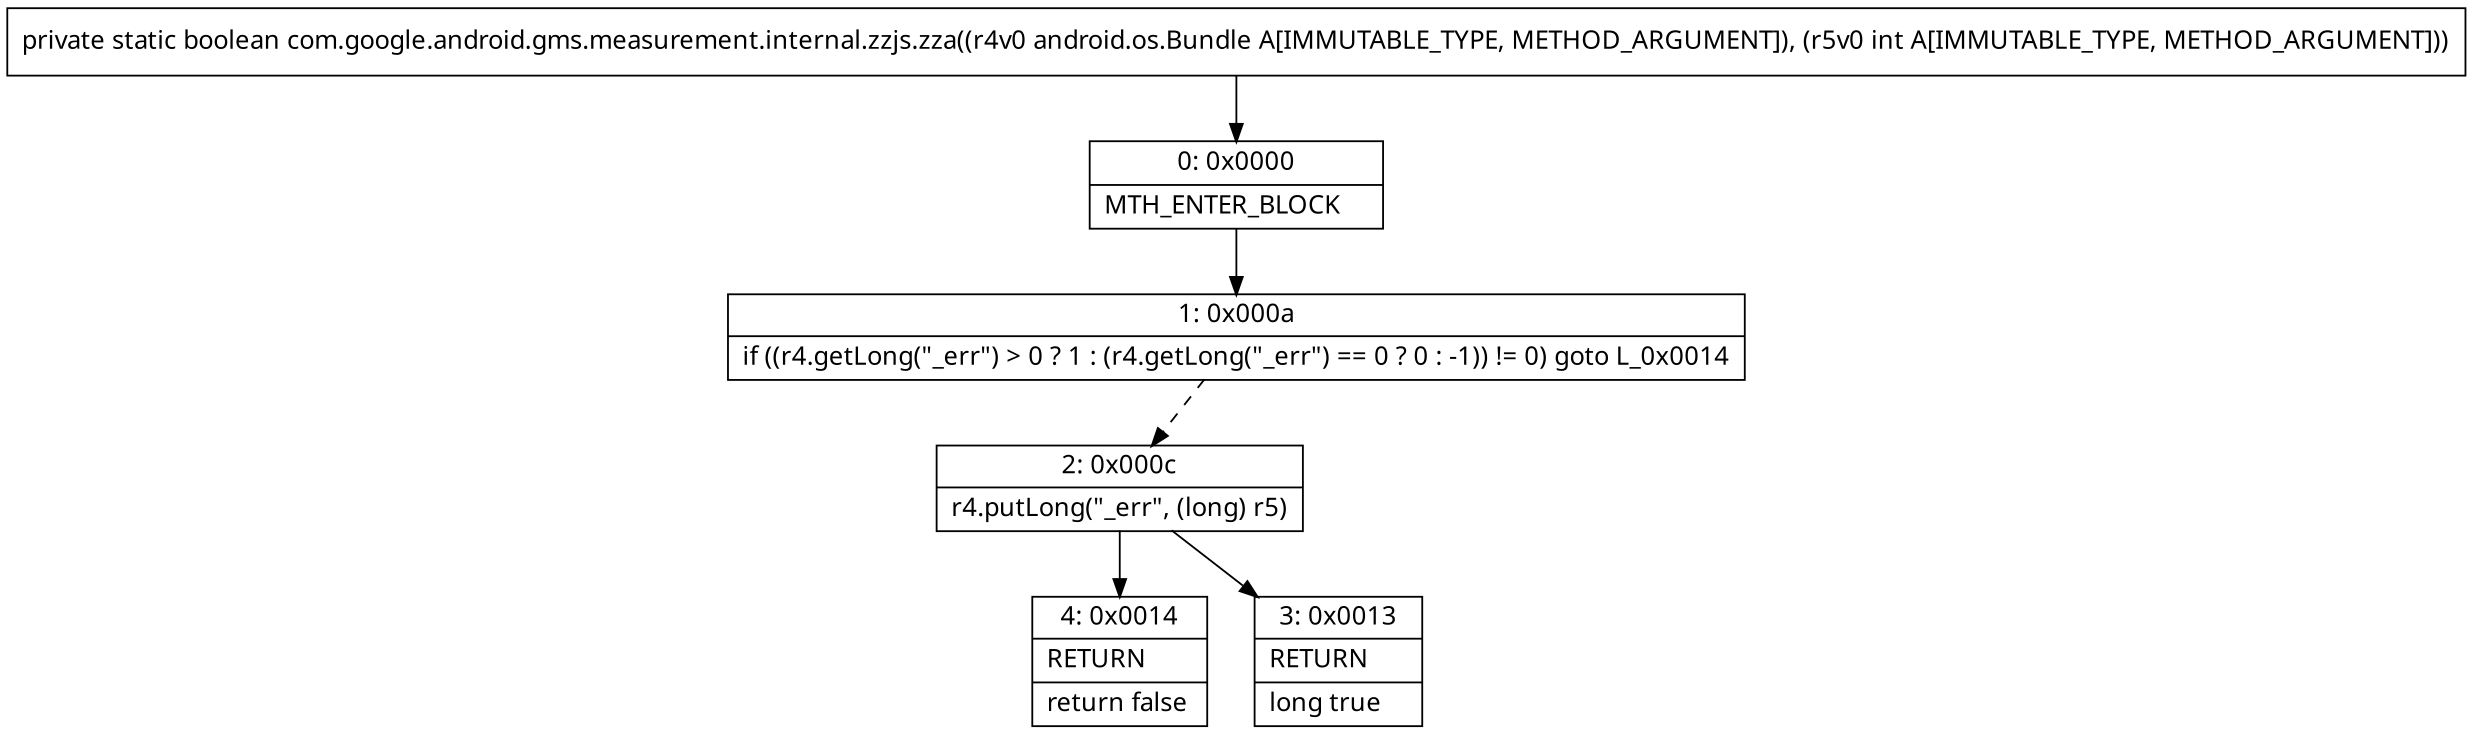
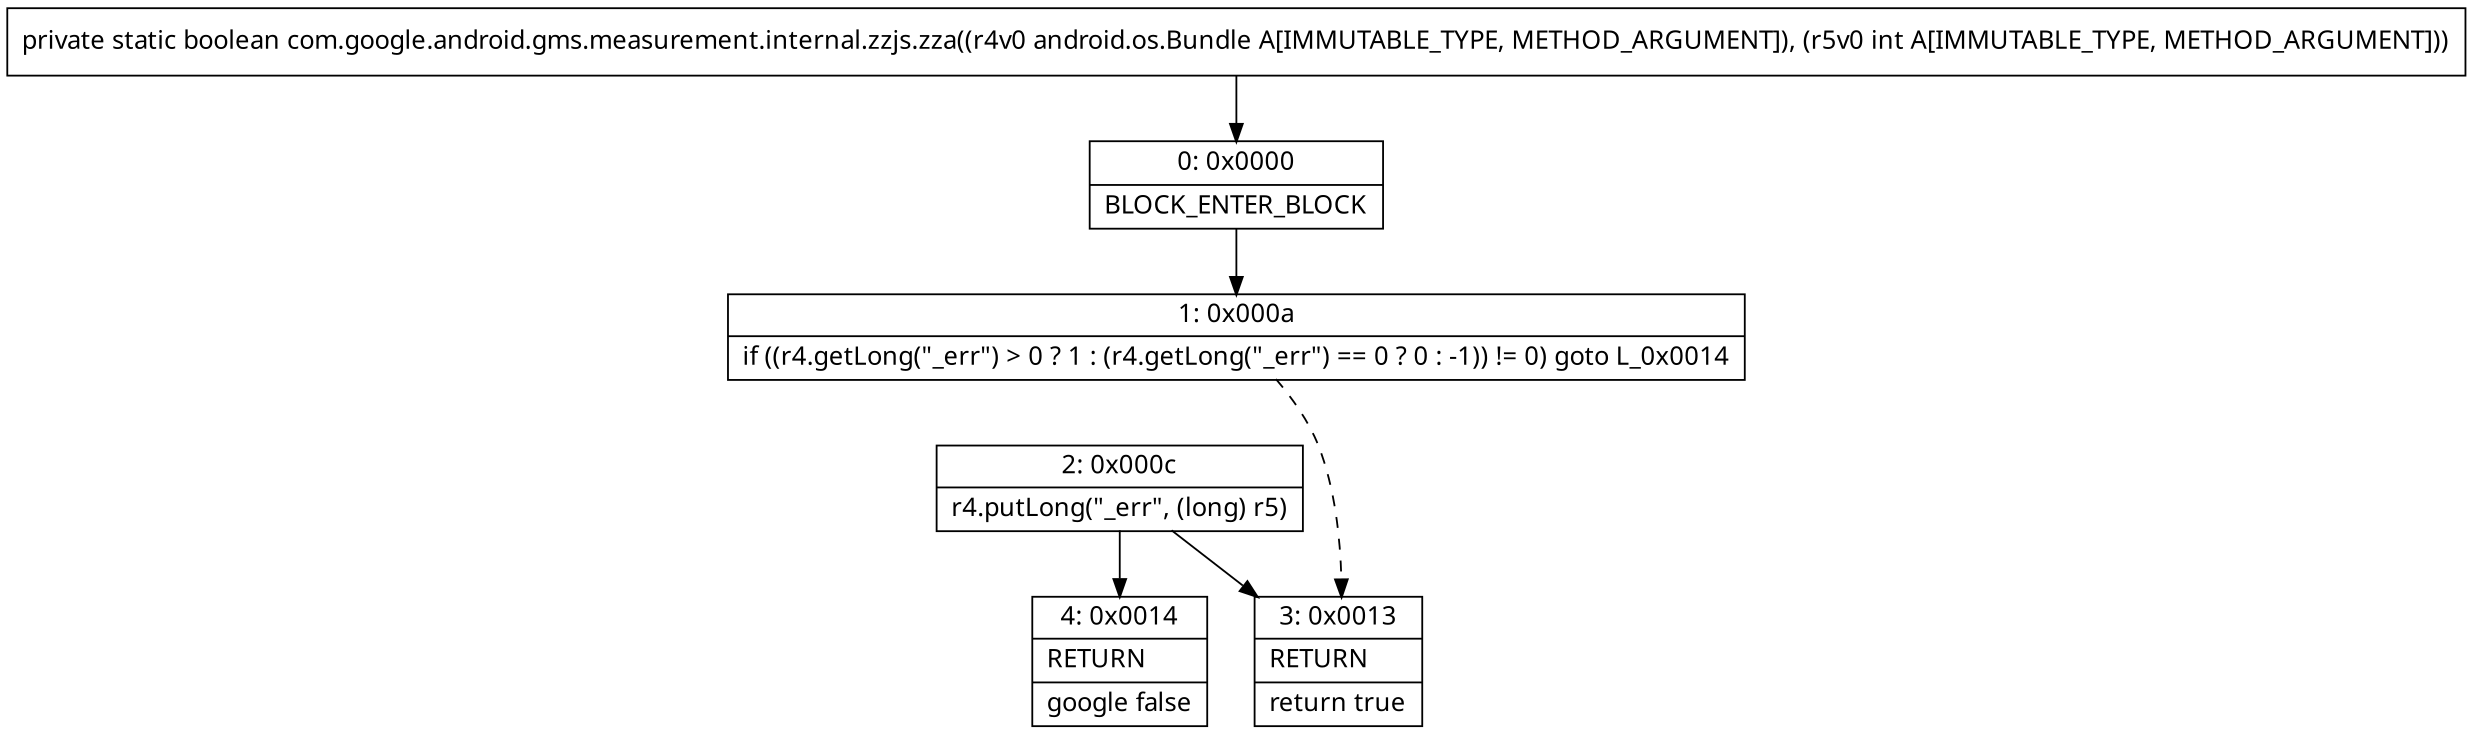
  digraph {
    fontname="Noto Sans"
    node [fontname="Noto Sans" shape=record]
    edge [fontname="Noto Sans"]
-   n1 [label="{0\:\ 0x0000|MTH_ENTER_BLOCK\l}"]
+   n1 [label="{0\:\ 0x0000|BLOCK_ENTER_BLOCK\l}"]
    n2 [label="{1\:\ 0x000a|if ((r4.getLong(\"_err\") \> 0 ? 1 : (r4.getLong(\"_err\") == 0 ? 0 : \-1)) != 0) goto L_0x0014\l}"]
    n3 [label="{2\:\ 0x000c|r4.putLong(\"_err\", (long) r5)\l}"]
-   n4 [label="{4\:\ 0x0014|RETURN\l|return false\l}"]
-   n5 [label="{3\:\ 0x0013|RETURN\l|long true\l}"]
+   n4 [label="{4\:\ 0x0014|RETURN\l|google false\l}"]
+   n5 [label="{3\:\ 0x0013|RETURN\l|return true\l}"]
    n6 [label="{private static boolean com.google.android.gms.measurement.internal.zzjs.zza((r4v0 android.os.Bundle A[IMMUTABLE_TYPE, METHOD_ARGUMENT]), (r5v0 int A[IMMUTABLE_TYPE, METHOD_ARGUMENT])) }"]
    n1 -> n2
-   n2 -> n3 [style=dashed]
+   n2 -> n5 [style=dashed]
    n3 -> n4
    n3 -> n5
    n6 -> n1
  }
